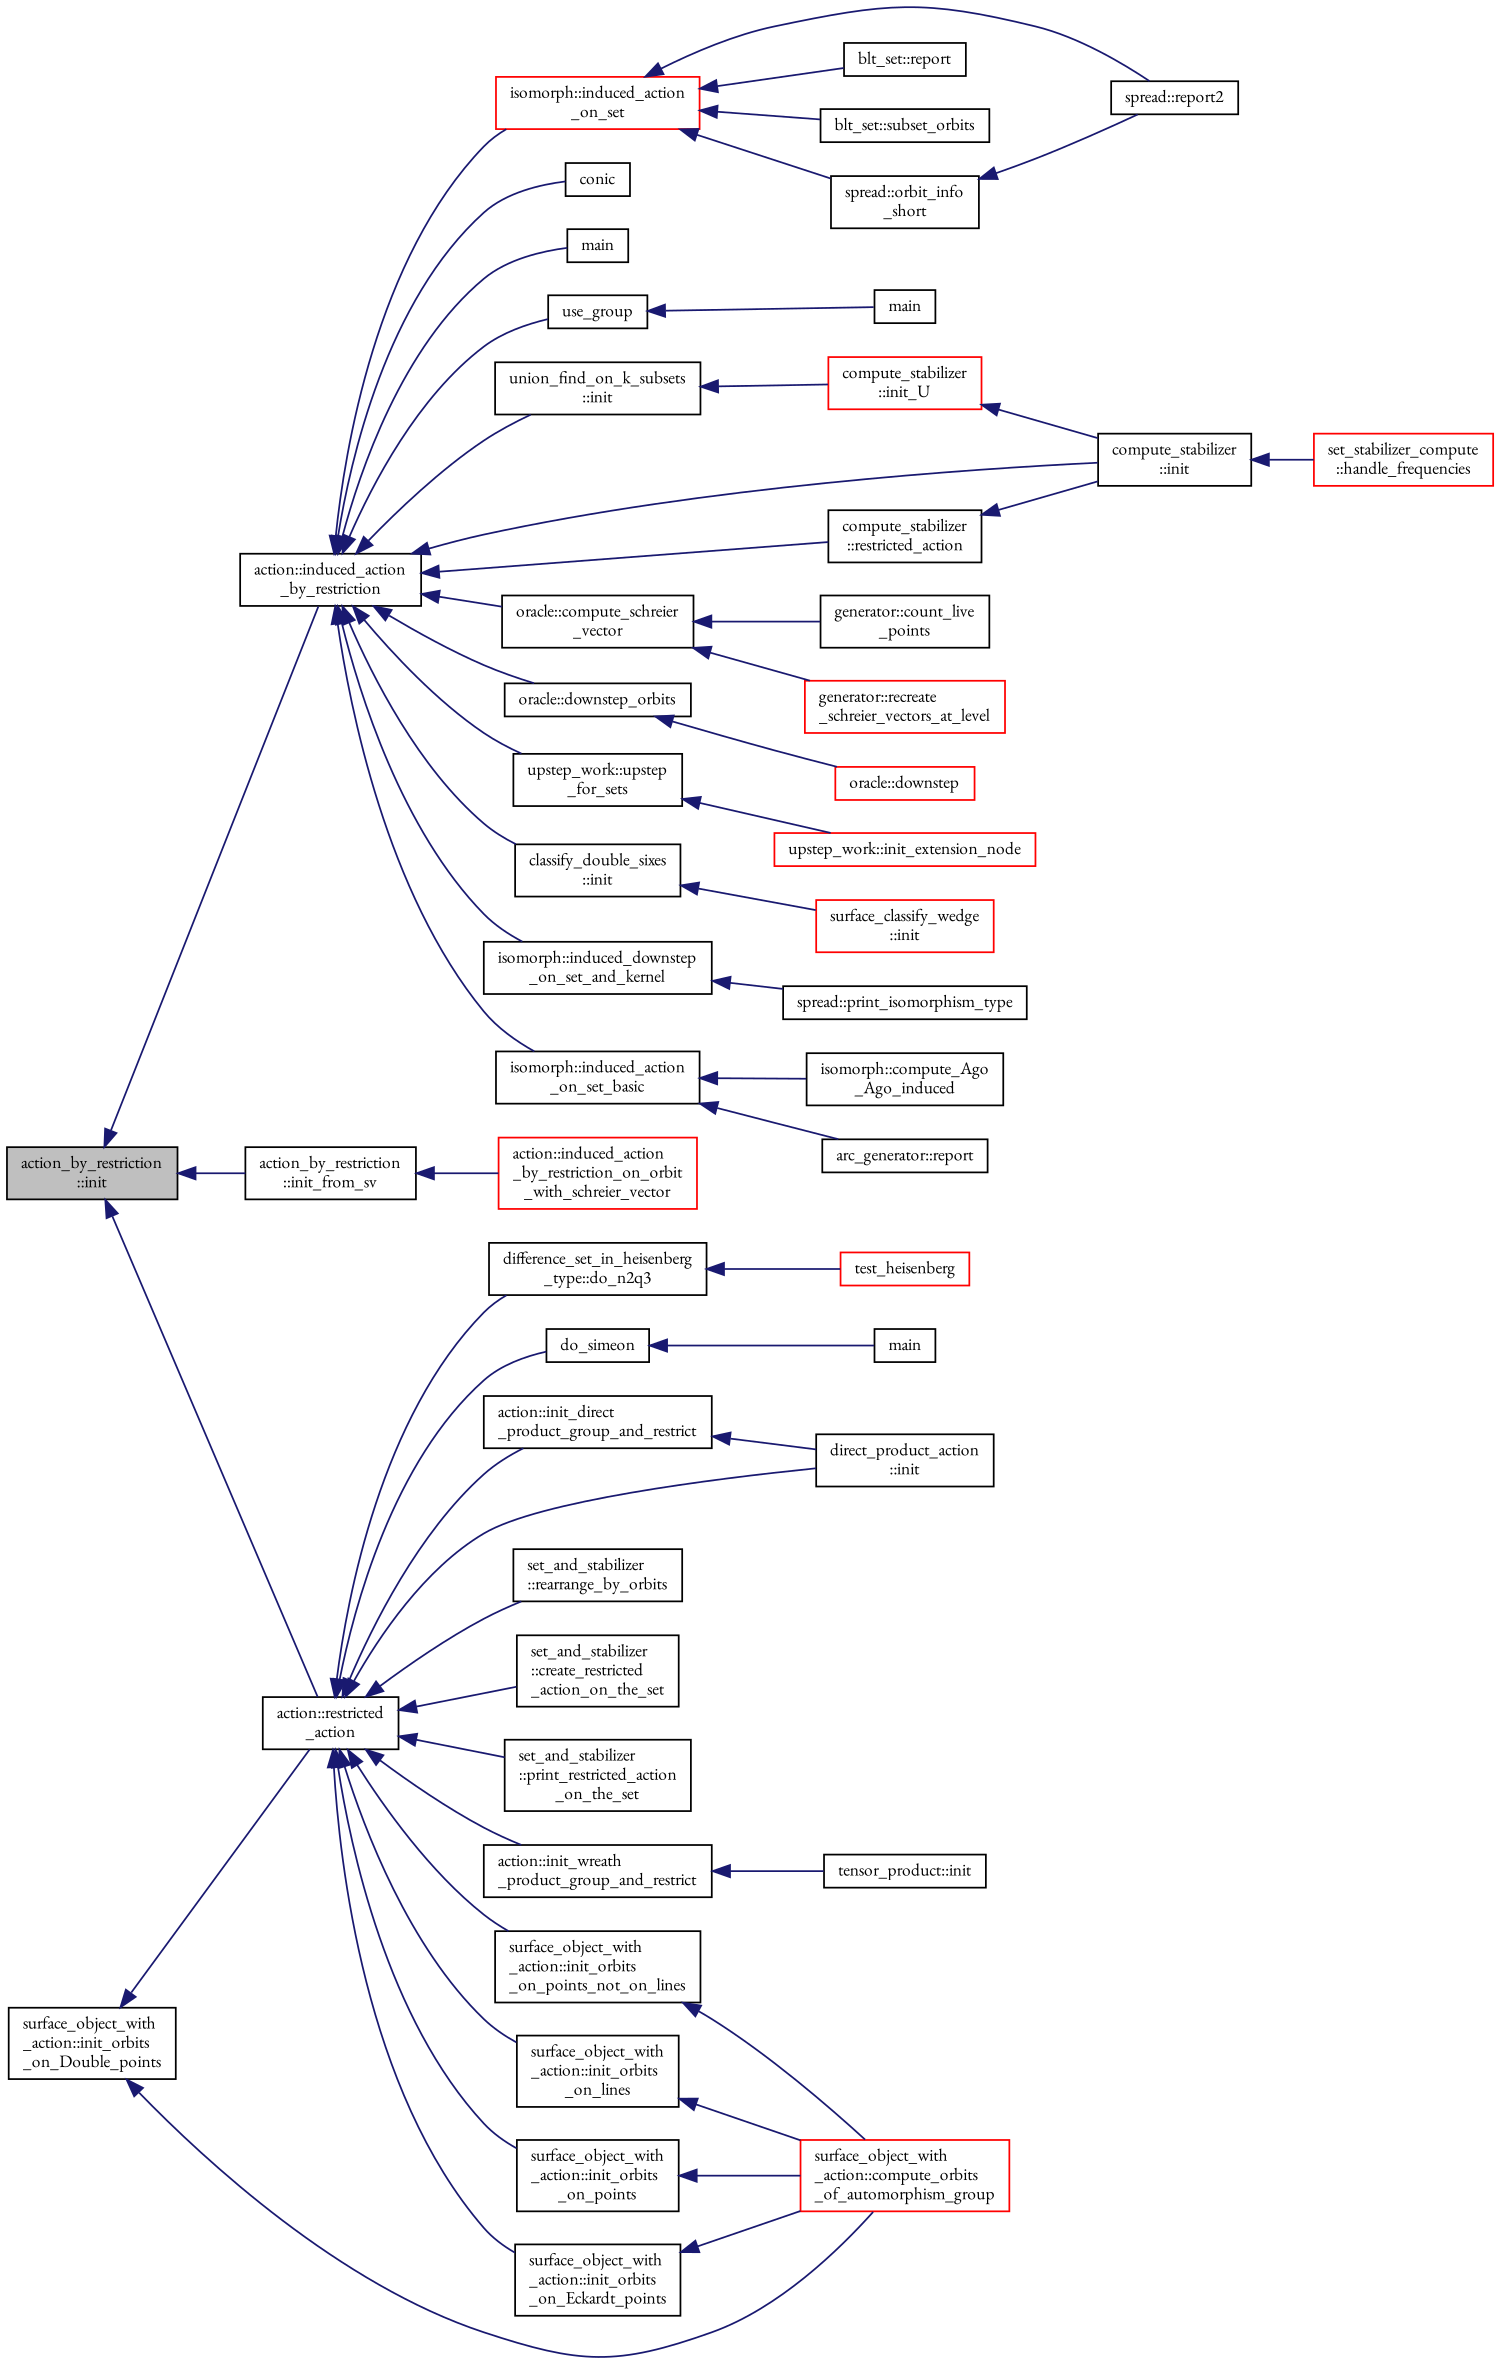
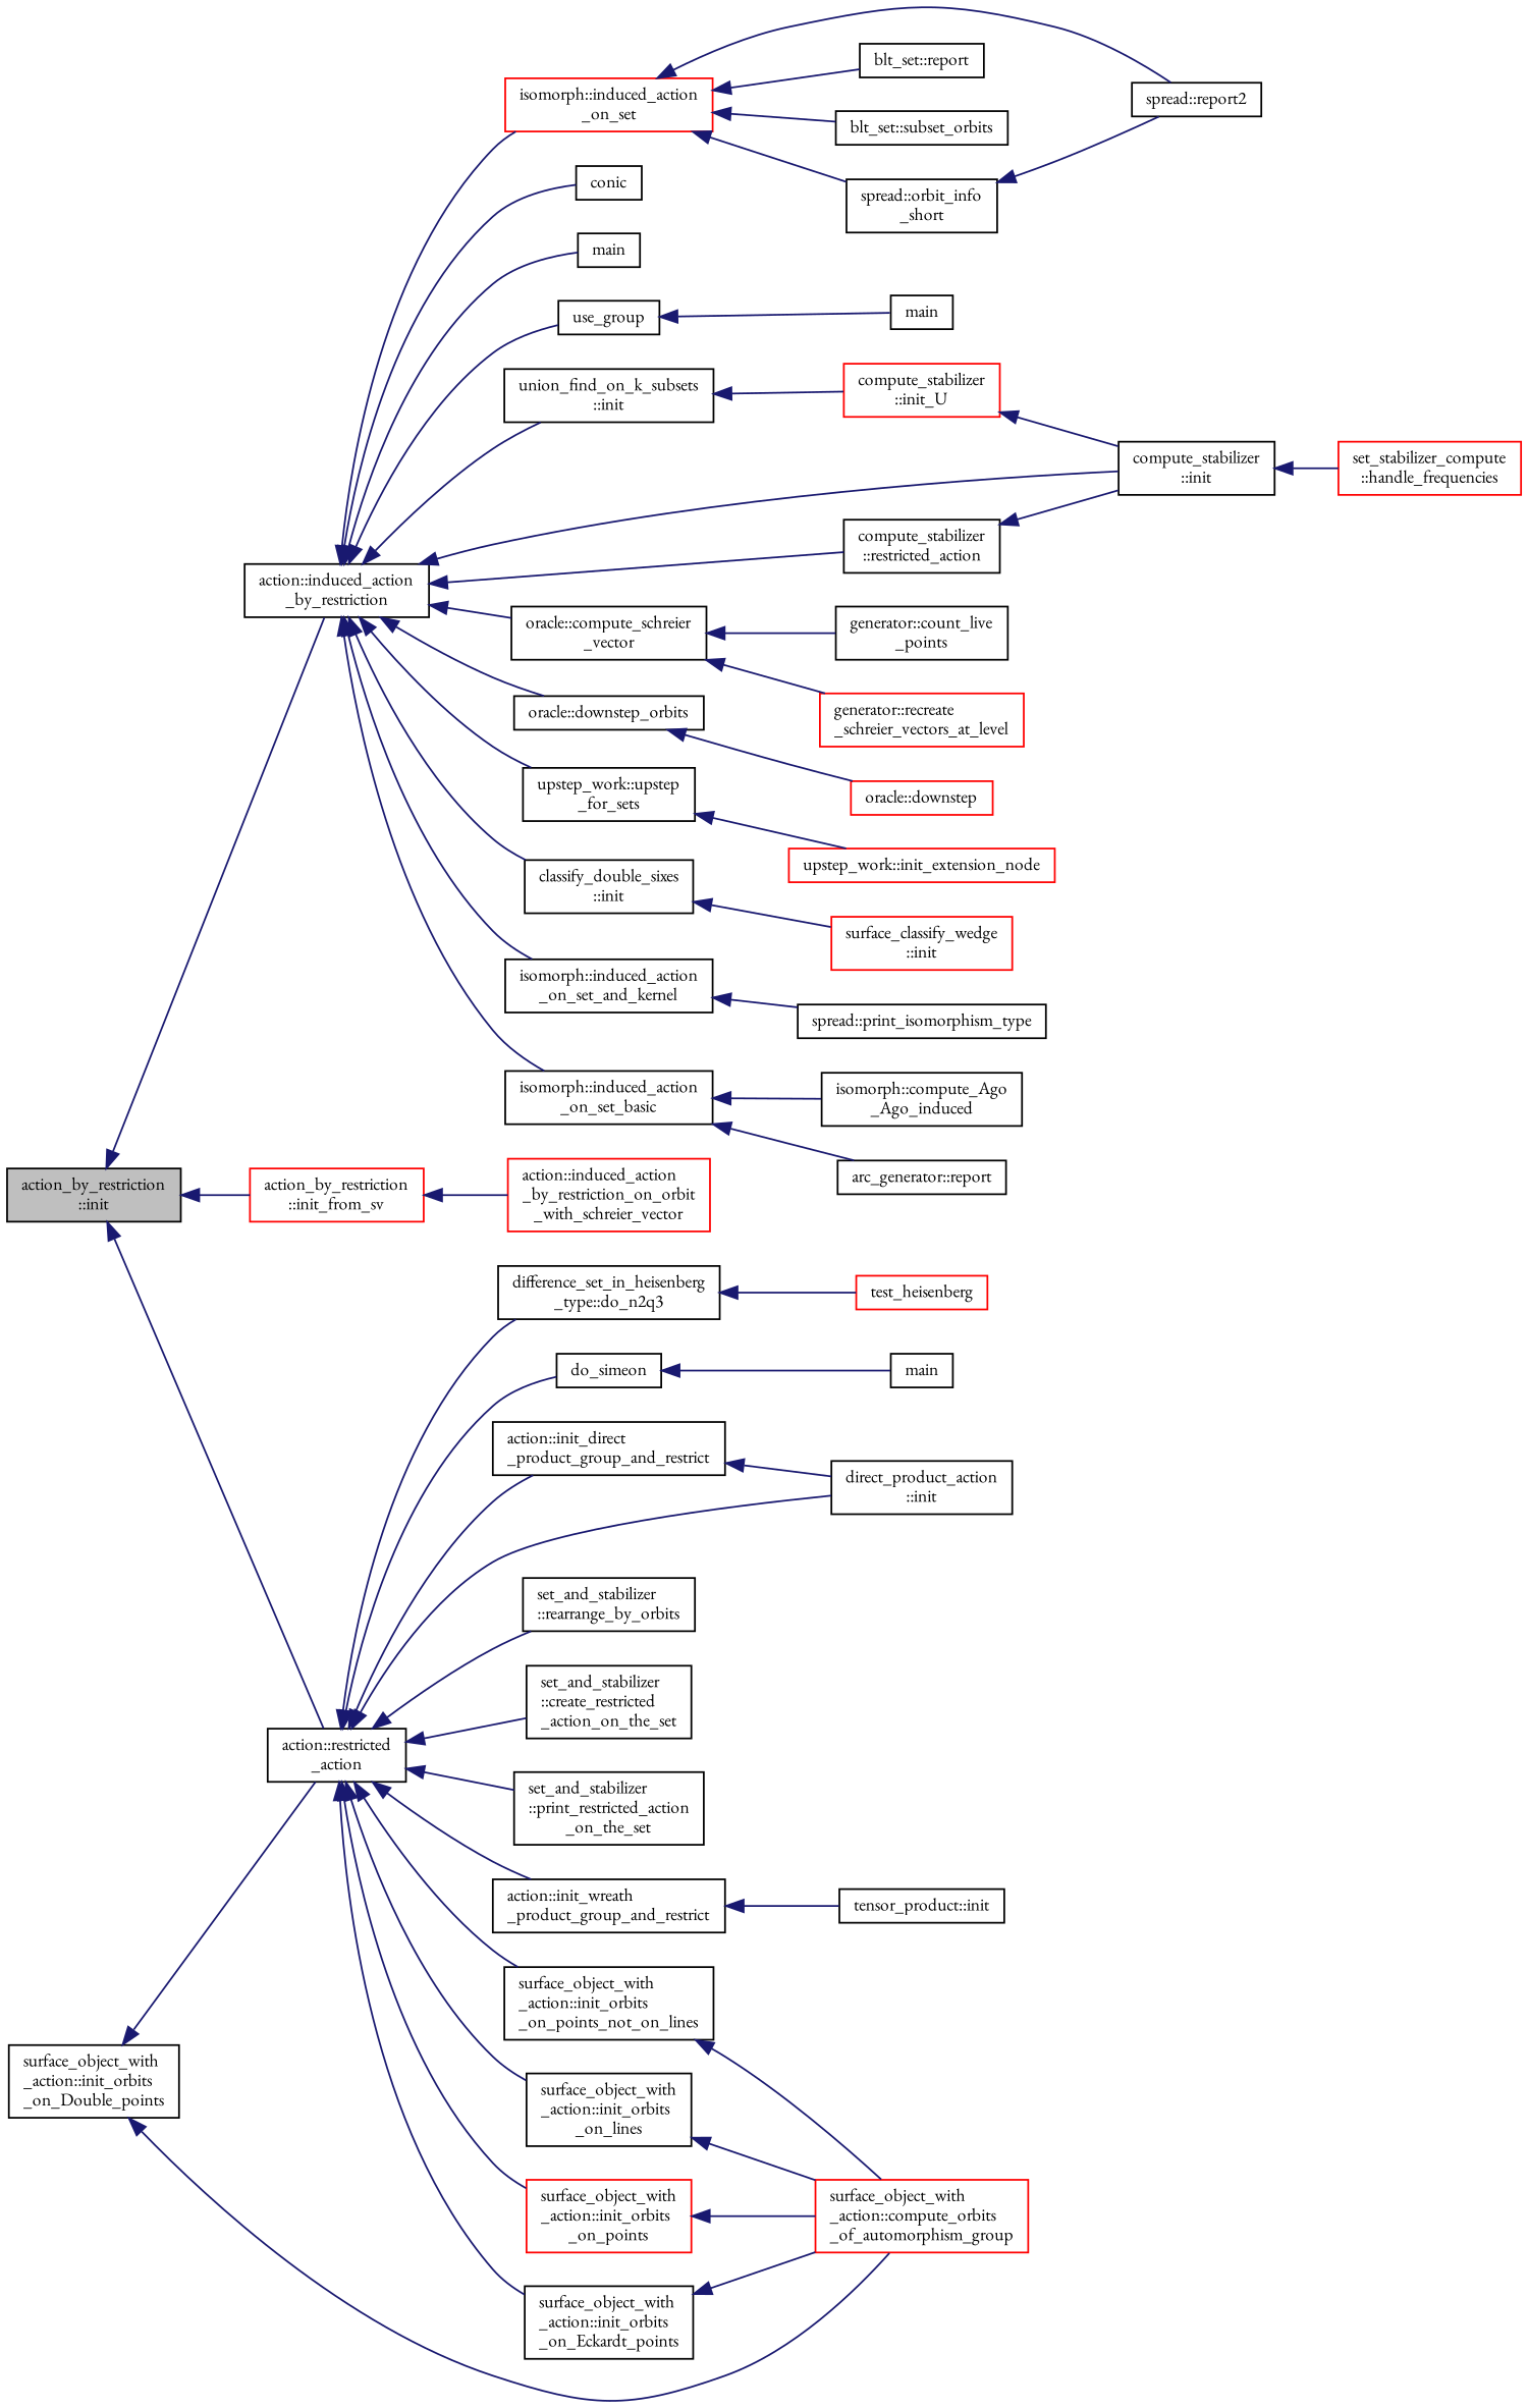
  digraph {
    fontname="EB Garamond"
    rankdir=LR
    node [color=black fillcolor=white fontname="EB Garamond" fontsize=10 shape=record style=filled]
    edge [color=midnightblue dir=back fontname="EB Garamond" fontsize=10 labelfontname=Helvetica labelfontsize=10 style=solid]
    n1 [fillcolor=grey75 fontcolor=black height=0.2 label="action_by_restriction\l::init" width=0.4]
    n2 [height=0.2 label="action::restricted\l_action" width=0.4]
    n3 [height=0.2 label="action::induced_action\l_by_restriction" width=0.4]
-   n4 [height=0.2 label="action_by_restriction\l::init_from_sv" width=0.4]
+   n4 [color=red height=0.2 label="action_by_restriction\l::init_from_sv" width=0.4]
    n5 [height=0.2 label="difference_set_in_heisenberg\l_type::do_n2q3" width=0.4]
    n6 [height=0.2 label="direct_product_action\l::init" width=0.4]
    n7 [height=0.2 label=do_simeon width=0.4]
    n8 [height=0.2 label="set_and_stabilizer\l::rearrange_by_orbits" width=0.4]
    n9 [height=0.2 label="set_and_stabilizer\l::create_restricted\l_action_on_the_set" width=0.4]
    n10 [height=0.2 label="set_and_stabilizer\l::print_restricted_action\l_on_the_set" width=0.4]
    n11 [height=0.2 label="action::init_direct\l_product_group_and_restrict" width=0.4]
    n12 [height=0.2 label="action::init_wreath\l_product_group_and_restrict" width=0.4]
-   n13 [height=0.2 label="surface_object_with\l_action::init_orbits\l_on_points" width=0.4]
+   n13 [color=red height=0.2 label="surface_object_with\l_action::init_orbits\l_on_points" width=0.4]
    n14 [height=0.2 label="surface_object_with\l_action::init_orbits\l_on_Eckardt_points" width=0.4]
    n15 [height=0.2 label="surface_object_with\l_action::init_orbits\l_on_lines" width=0.4]
    n16 [height=0.2 label="surface_object_with\l_action::init_orbits\l_on_points_not_on_lines" width=0.4]
    n17 [height=0.2 label=conic width=0.4]
    n18 [height=0.2 label=main width=0.4]
    n19 [height=0.2 label=use_group width=0.4]
    n20 [height=0.2 label="union_find_on_k_subsets\l::init" width=0.4]
    n21 [height=0.2 label="compute_stabilizer\l::init" width=0.4]
    n22 [height=0.2 label="compute_stabilizer\l::restricted_action" width=0.4]
    n23 [height=0.2 label="oracle::compute_schreier\l_vector" width=0.4]
    n24 [height=0.2 label="oracle::downstep_orbits" width=0.4]
    n25 [height=0.2 label="upstep_work::upstep\l_for_sets" width=0.4]
    n26 [height=0.2 label="classify_double_sixes\l::init" width=0.4]
-   n27 [height=0.2 label="isomorph::induced_downstep\l_on_set_and_kernel" width=0.4]
+   n27 [height=0.2 label="isomorph::induced_action\l_on_set_and_kernel" width=0.4]
    n28 [height=0.2 label="isomorph::induced_action\l_on_set_basic" width=0.4]
    n29 [color=red height=0.2 label="isomorph::induced_action\l_on_set" width=0.4]
    n30 [color=red height=0.2 label="action::induced_action\l_by_restriction_on_orbit\l_with_schreier_vector" width=0.4]
    n31 [color=red height=0.2 label=test_heisenberg width=0.4]
    n32 [height=0.2 label=main width=0.4]
    n33 [height=0.2 label="tensor_product::init" width=0.4]
    n34 [color=red height=0.2 label="surface_object_with\l_action::compute_orbits\l_of_automorphism_group" width=0.4]
    n35 [height=0.2 label="surface_object_with\l_action::init_orbits\l_on_Double_points" width=0.4]
    n36 [height=0.2 label=main width=0.4]
    n37 [color=red height=0.2 label="compute_stabilizer\l::init_U" width=0.4]
    n38 [color=red height=0.2 label="set_stabilizer_compute\l::handle_frequencies" width=0.4]
    n39 [color=red height=0.2 label="generator::recreate\l_schreier_vectors_at_level" width=0.4]
    n40 [height=0.2 label="generator::count_live\l_points" width=0.4]
    n41 [color=red height=0.2 label="oracle::downstep" width=0.4]
    n42 [color=red height=0.2 label="upstep_work::init_extension_node" width=0.4]
    n43 [color=red height=0.2 label="surface_classify_wedge\l::init" width=0.4]
    n44 [height=0.2 label="spread::print_isomorphism_type" width=0.4]
    n45 [height=0.2 label="arc_generator::report" width=0.4]
    n46 [height=0.2 label="isomorph::compute_Ago\l_Ago_induced" width=0.4]
    n47 [height=0.2 label="blt_set::report" width=0.4]
    n48 [height=0.2 label="blt_set::subset_orbits" width=0.4]
    n49 [height=0.2 label="spread::report2" width=0.4]
    n50 [height=0.2 label="spread::orbit_info\l_short" width=0.4]
    n1 -> n2
    n1 -> n3
    n1 -> n4
    n2 -> n5
    n2 -> n6
    n2 -> n7
    n2 -> n8
    n2 -> n9
    n2 -> n10
    n2 -> n11
    n2 -> n12
    n2 -> n13
    n2 -> n14
    n2 -> n15
    n2 -> n16
    n3 -> n17
    n3 -> n18
    n3 -> n19
    n3 -> n20
    n3 -> n21
    n3 -> n22
    n3 -> n23
    n3 -> n24
    n3 -> n25
    n3 -> n26
    n3 -> n27
    n3 -> n28
    n3 -> n29
    n4 -> n30
    n5 -> n31
    n7 -> n32
    n11 -> n6
    n12 -> n33
    n13 -> n34
    n14 -> n34
    n15 -> n34
    n16 -> n34
    n19 -> n36
    n20 -> n37
    n21 -> n38
    n22 -> n21
    n23 -> n39
    n23 -> n40
    n24 -> n41
    n25 -> n42
    n26 -> n43
    n27 -> n44
    n28 -> n45
    n28 -> n46
    n29 -> n47
    n29 -> n48
    n29 -> n49
    n29 -> n50
    n35 -> n2
    n35 -> n34
    n37 -> n21
    n50 -> n49
  }
